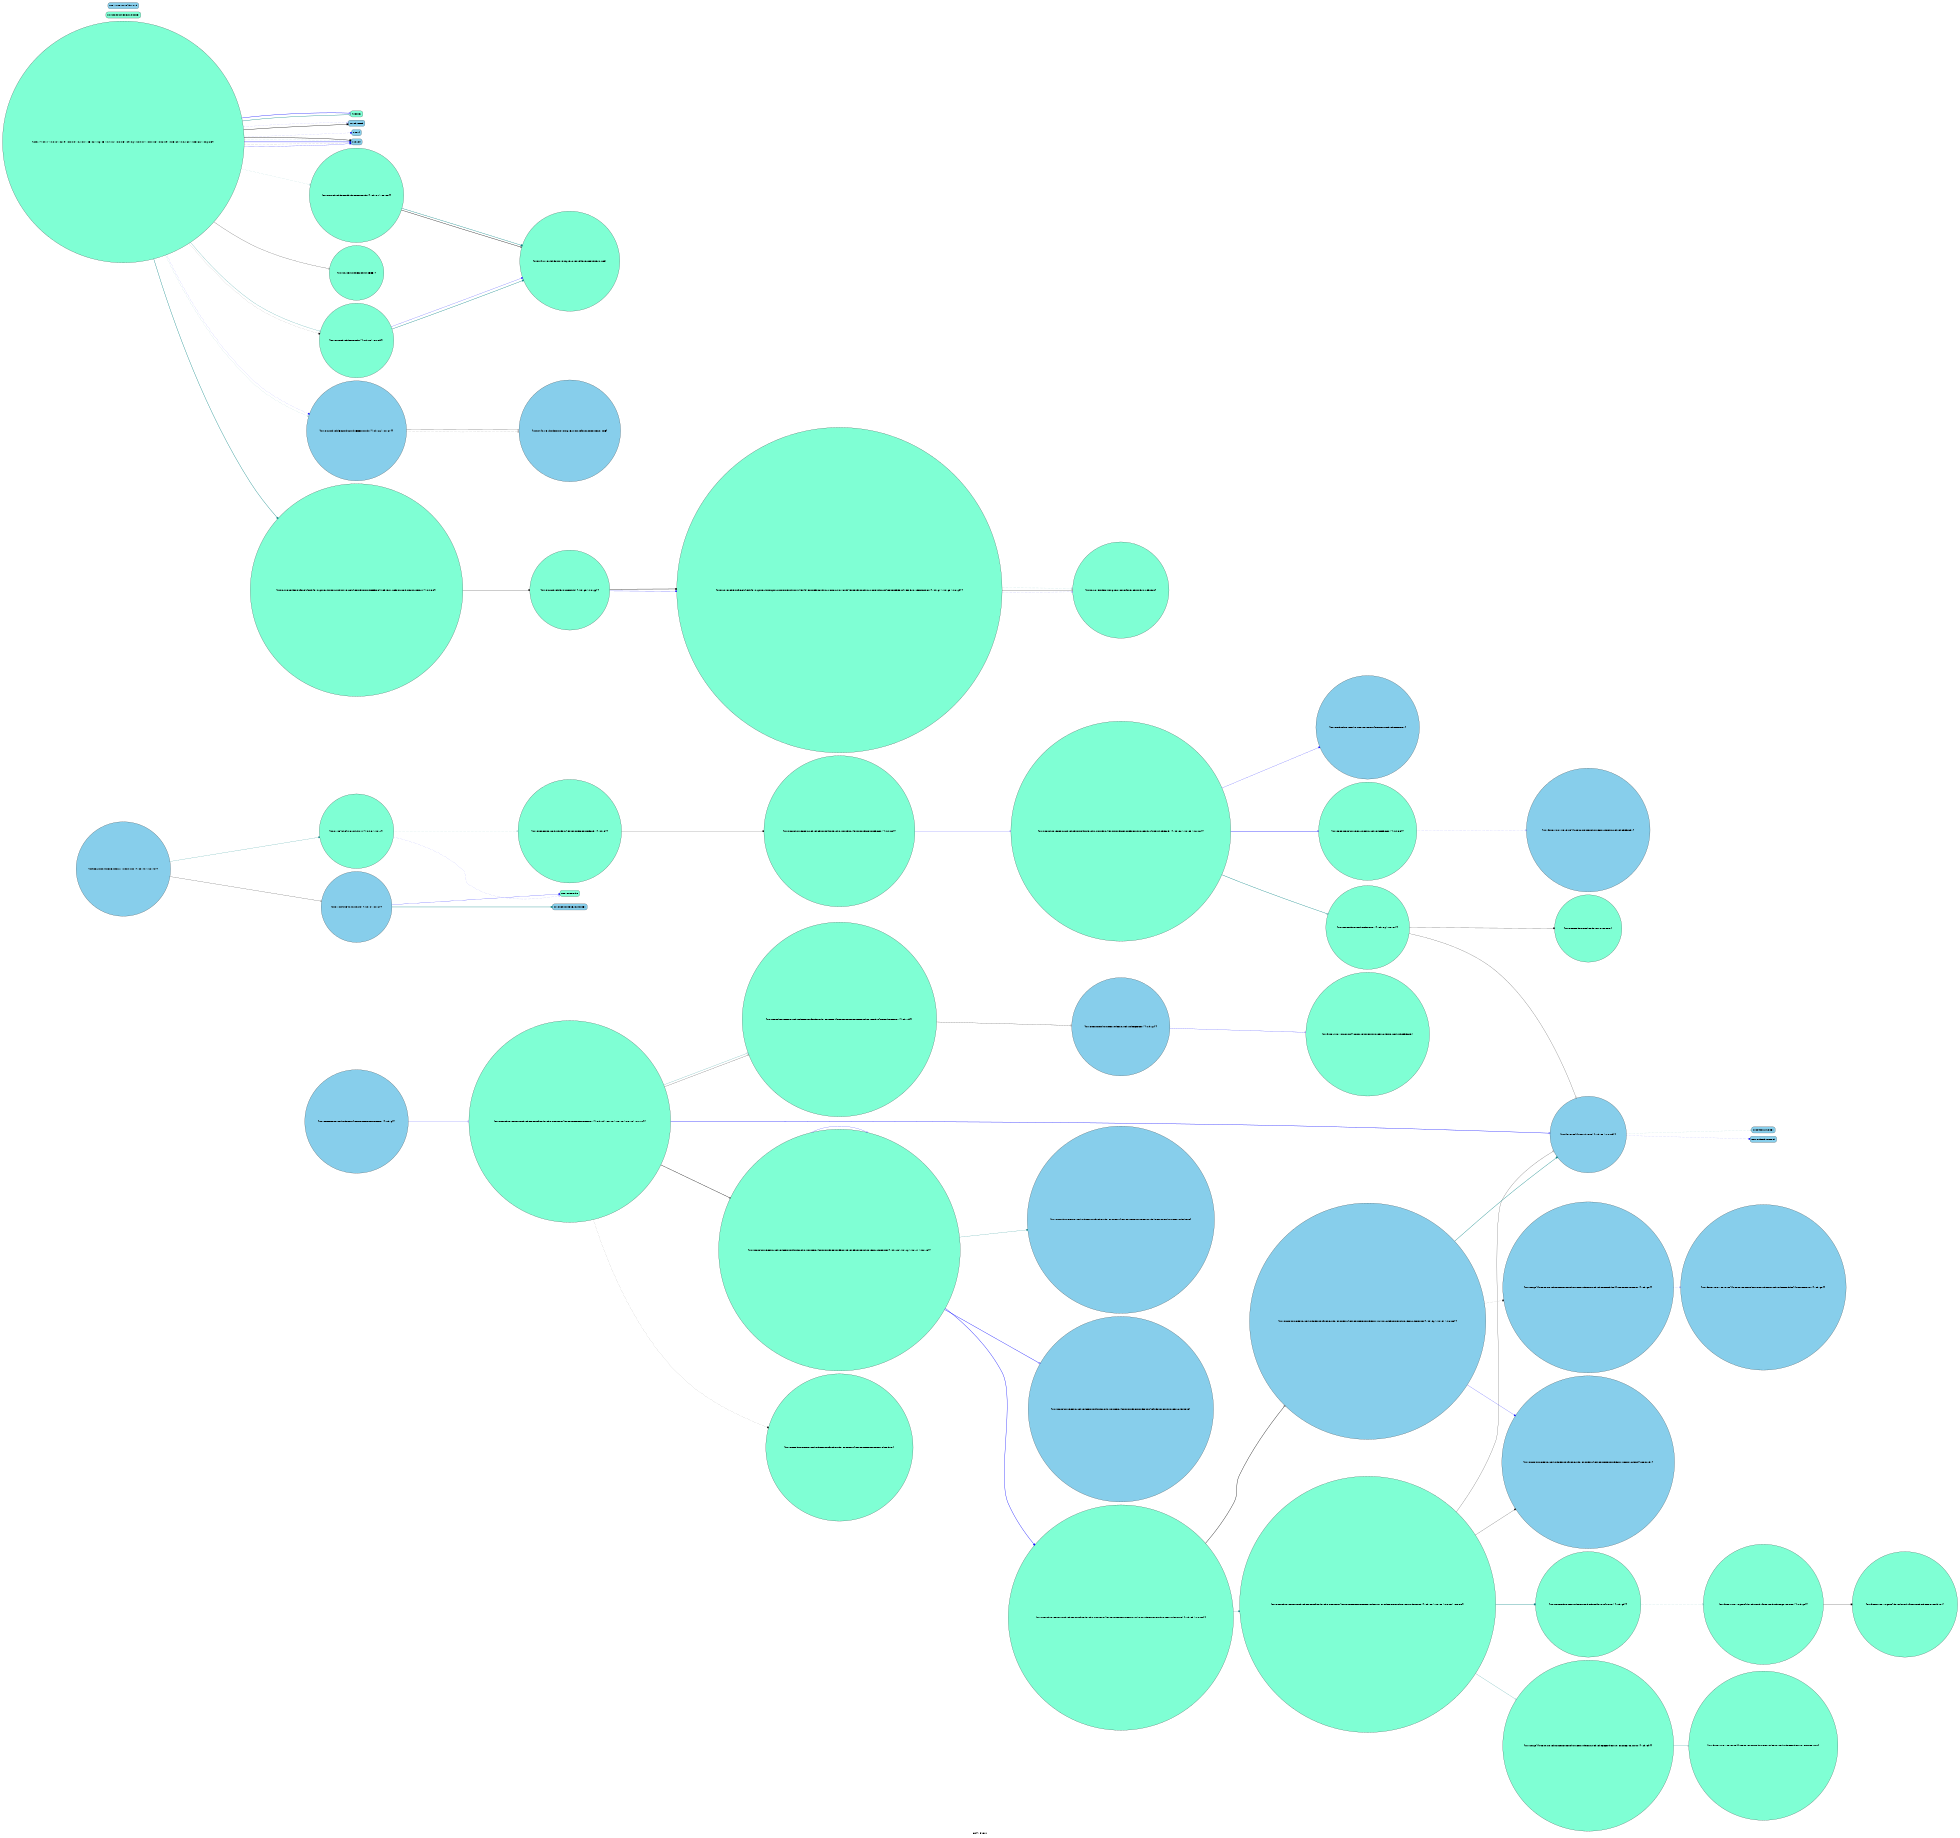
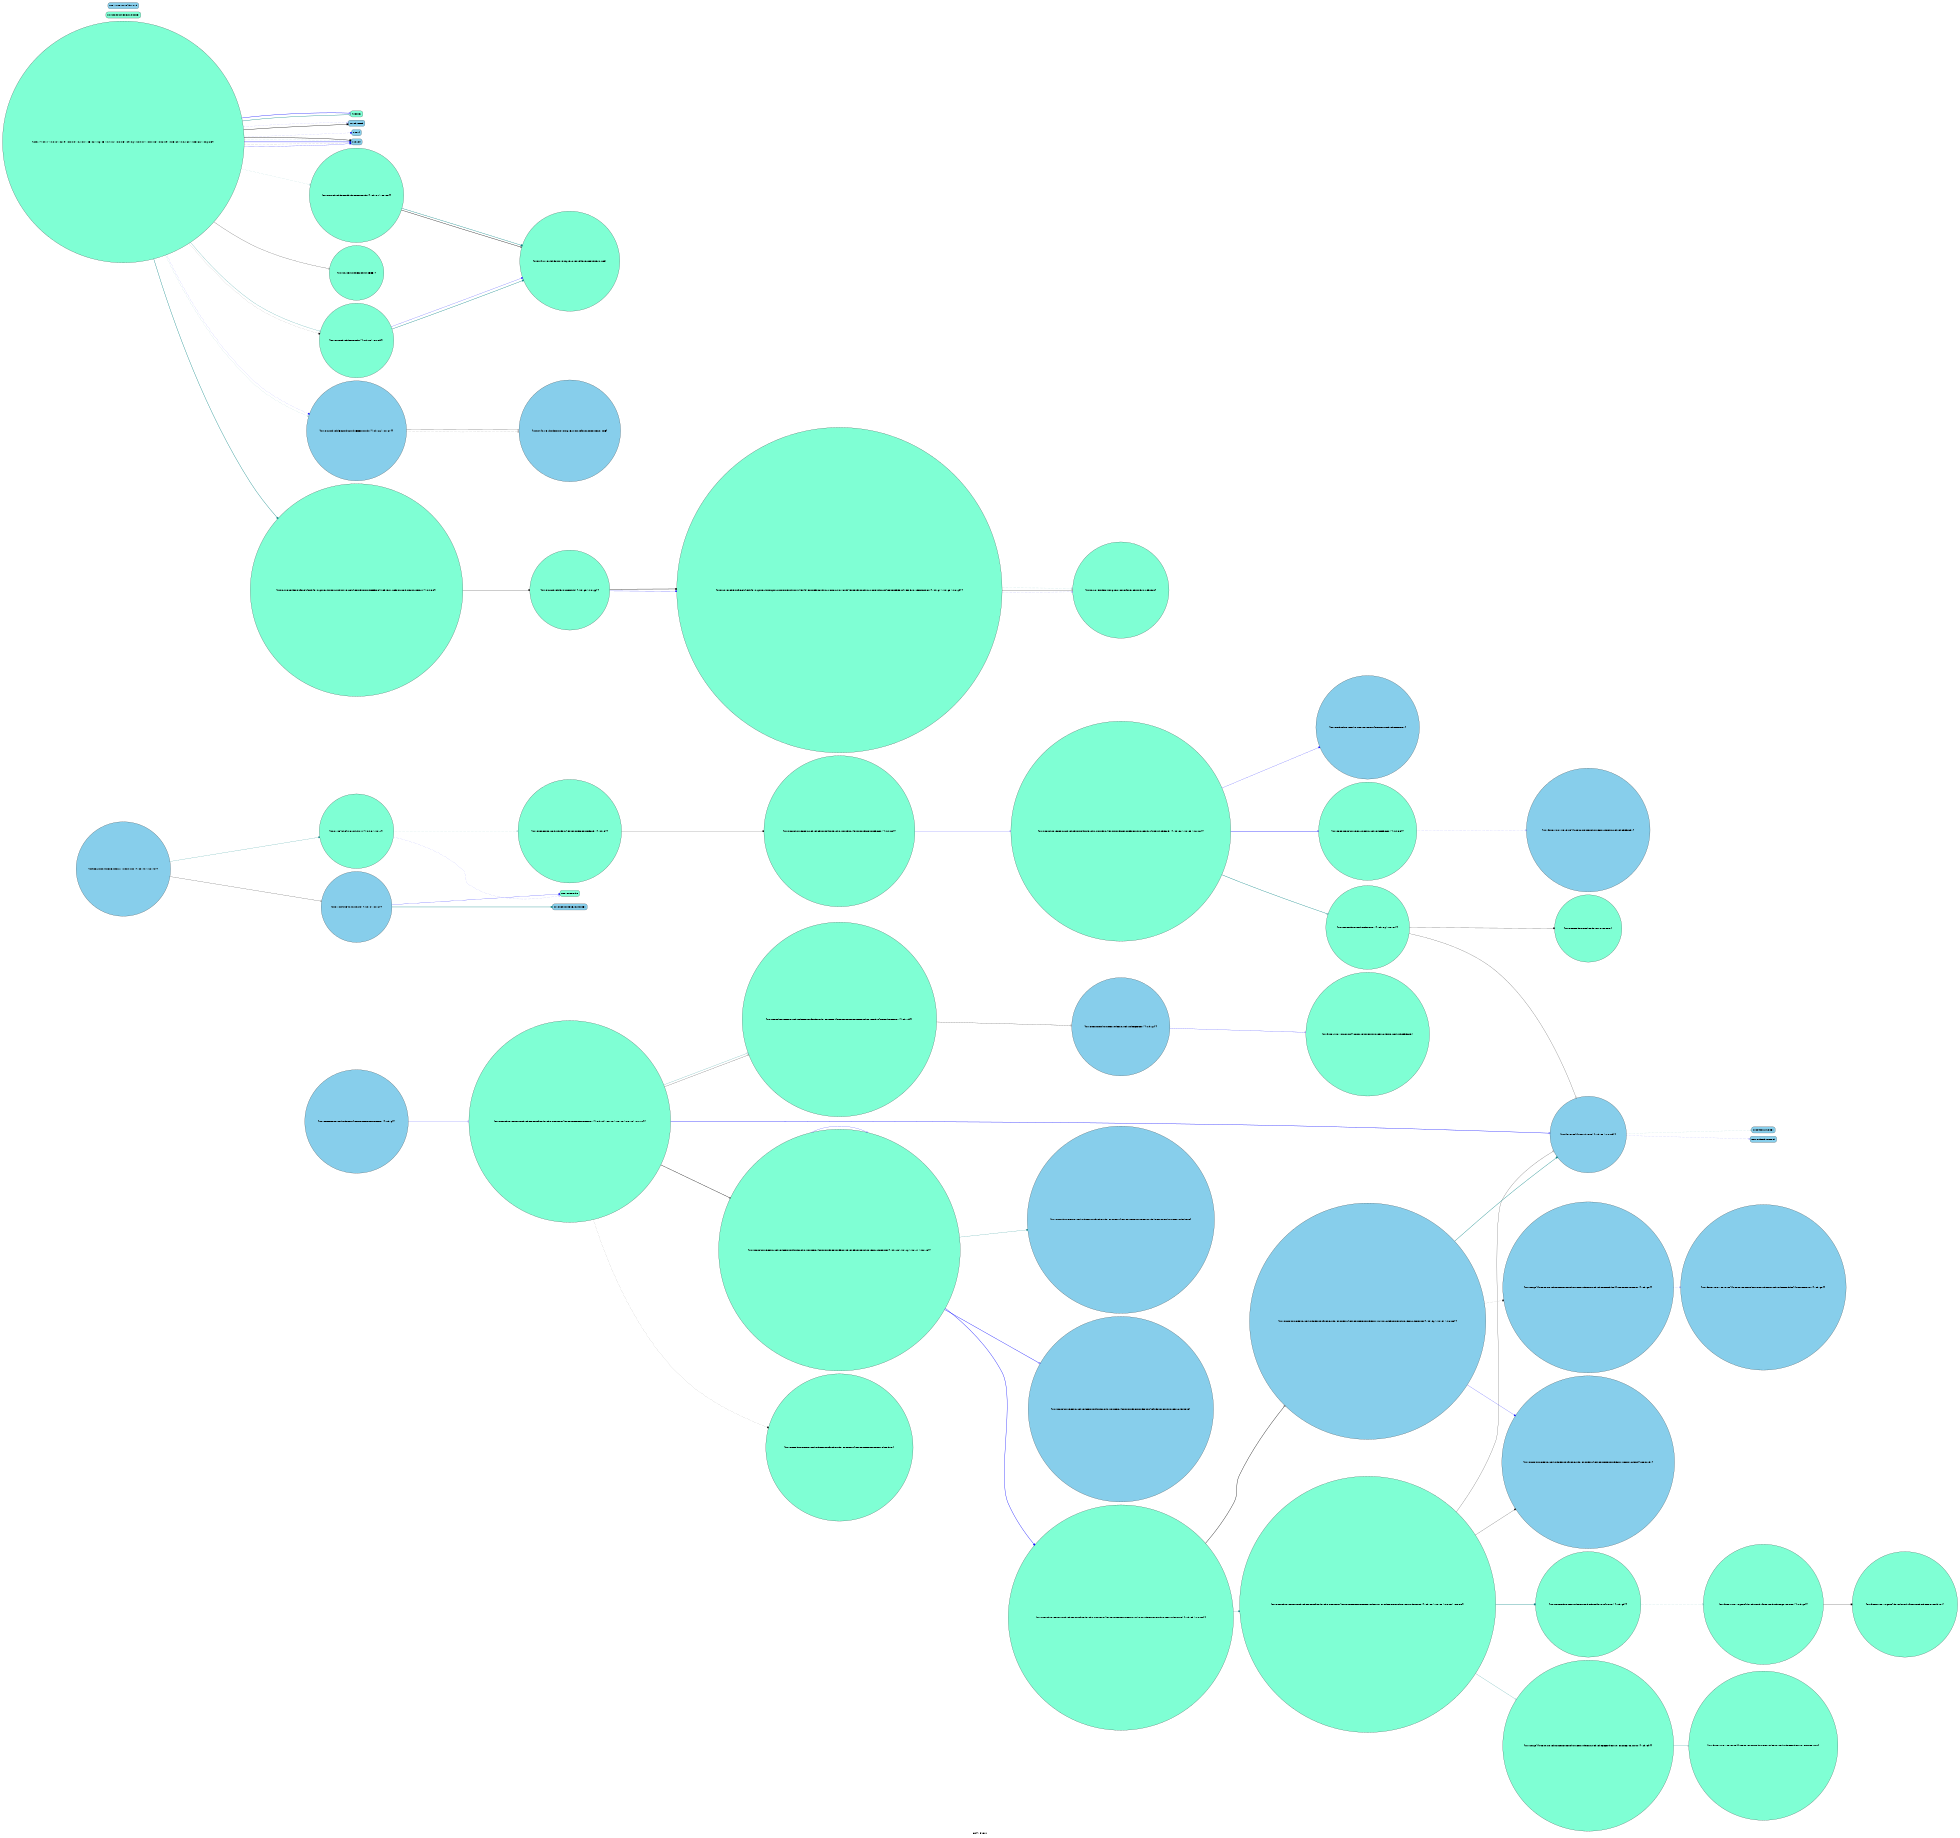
  digraph {
    fontname="DejaVu Sans Mono"
    label="Call Graph"
    rankdir=LR
    node [fillcolor=aquamarine fontname="DejaVu Sans Mono" shape=circle style=filled]
    edge [arrowhead=odot color=blue fontname="DejaVu Sans Mono" style=solid tailport=s0]
    n1 [fillcolor=skyblue label="{__cxx_global_var_init|{<s0>1|<s1>2}}"]
    n2 [fillcolor=skyblue label="{_ZNSt8ios_base4InitC1Ev}" shape=Mrecord]
    n3 [label="{__cxa_atexit}" shape=Mrecord]
    n4 [label="{main|{<s0>7|<s1>8|<s2>9|<s3>10|<s4>11|<s5>12|<s6>13|<s7>14|<s8>15|<s9>16|<s10>17|<s11>18|<s12>19|<s13>20|<s14>21|<s15>22|<s16>23}}"]
    n5 [label="{freopen}" shape=Mrecord]
    n6 [fillcolor=skyblue label="{_ZNSirsERi}" shape=Mrecord]
    n7 [fillcolor=skyblue label="{scanf}" shape=Mrecord]
    n8 [fillcolor=skyblue label="{printf}" shape=Mrecord]
    n9 [label="{_ZNSt4pairIiiEC2IiiLb1EEEOT_OT0_|{<s0>24|<s1>25}}"]
    n10 [label="{_ZNSt4pairIiiEC2IiiLb1EEEv}"]
    n11 [fillcolor=skyblue label="{_ZNSt4pairIiiEC2IRiS2_Lb1EEEOT_OT0_|{<s0>26|<s1>27}}"]
    n12 [label="{_ZNSt4pairIiiEaSEOS0_|{<s0>28|<s1>29}}"]
    n13 [label="{_ZSt4swapIiiENSt9enable_ifIXsr6__and_ISt14__is_swappableIT_ES1_IT0_EEE5valueEvE4typeERSt4pairIS2_S4_ESA_|{<s0>30}}"]
    n14 [label="{_ZSt7forwardIiEOT_RNSt16remove_referenceIS0_E4typeE}"]
    n15 [fillcolor=skyblue label="{_ZSt7forwardIRiEOT_RNSt16remove_referenceIS1_E4typeE}"]
    n16 [label="{_ZNSt4pairIiiE4swapERS0_|{<s0>65|<s1>66}}"]
    n17 [label="{_ZSt4swapIiENSt9enable_ifIXsr6__and_ISt6__not_ISt15__is_tuple_likeIT_EESt21is_move_constructibleIS3_ESt18is_move_assignableIS3_EEE5valueEvE4typeERS3_SC_|{<s0>67|<s1>68|<s2>69}}"]
    n18 [label="{_ZSt4moveIRiEONSt16remove_referenceIT_E4typeEOS2_}"]
    n19 [label="{_ZNSt15_Rb_tree_headerC2Ev|{<s0>36|<s1>37}}"]
    n20 [label="{_ZNSt15_Rb_tree_header8_M_resetEv}"]
    n21 [fillcolor=skyblue label="{__clang_call_terminate|{<s0>38|<s1>39}}"]
    n22 [fillcolor=skyblue label="{__cxa_begin_catch}" shape=Mrecord]
    n23 [fillcolor=skyblue label="{_ZSt9terminatev}" shape=Mrecord]
    n24 [label="{_ZNSt8_Rb_treeISt4pairIicES1_St9_IdentityIS1_ESt4lessIS1_ESaIS1_EED2Ev|{<s0>40|<s1>41|<s2>42|<s3>43|<s4>44}}"]
    n25 [label="{_ZNSt8_Rb_treeISt4pairIicES1_St9_IdentityIS1_ESt4lessIS1_ESaIS1_EE8_M_beginEv}"]
    n26 [label="{_ZNSt8_Rb_treeISt4pairIicES1_St9_IdentityIS1_ESt4lessIS1_ESaIS1_EE8_M_eraseEPSt13_Rb_tree_nodeIS1_E|{<s0>45|<s1>46|<s2>47|<s3>48}}"]
    n27 [label="{_ZNSt8_Rb_treeISt4pairIicES1_St9_IdentityIS1_ESt4lessIS1_ESaIS1_EE13_Rb_tree_implIS5_Lb1EED2Ev|{<s0>49}}"]
    n28 [fillcolor=skyblue label="{_ZNSt8_Rb_treeISt4pairIicES1_St9_IdentityIS1_ESt4lessIS1_ESaIS1_EE8_S_rightEPSt18_Rb_tree_node_base}"]
    n29 [fillcolor=skyblue label="{_ZNSt8_Rb_treeISt4pairIicES1_St9_IdentityIS1_ESt4lessIS1_ESaIS1_EE7_S_leftEPSt18_Rb_tree_node_base}"]
    n30 [label="{_ZNSt8_Rb_treeISt4pairIicES1_St9_IdentityIS1_ESt4lessIS1_ESaIS1_EE12_M_drop_nodeEPSt13_Rb_tree_nodeIS1_E|{<s0>50|<s1>51}}"]
    n31 [fillcolor=skyblue label="{_ZNSaISt13_Rb_tree_nodeISt4pairIicEEED2Ev|{<s0>64}}"]
    n32 [label="{_ZNSt8_Rb_treeISt4pairIicES1_St9_IdentityIS1_ESt4lessIS1_ESaIS1_EE15_M_destroy_nodeEPSt13_Rb_tree_nodeIS1_E|{<s0>52|<s1>53|<s2>54|<s3>55}}"]
    n33 [fillcolor=skyblue label="{_ZNSt8_Rb_treeISt4pairIicES1_St9_IdentityIS1_ESt4lessIS1_ESaIS1_EE11_M_put_nodeEPSt13_Rb_tree_nodeIS1_E|{<s0>56|<s1>57|<s2>58}}"]
    n34 [label="{_ZN9__gnu_cxx13new_allocatorISt13_Rb_tree_nodeISt4pairIicEEED2Ev}"]
    n35 [fillcolor=skyblue label="{_ZNSt8_Rb_treeISt4pairIicES1_St9_IdentityIS1_ESt4lessIS1_ESaIS1_EE21_M_get_Node_allocatorEv}"]
    n36 [label="{_ZNSt13_Rb_tree_nodeISt4pairIicEE9_M_valptrEv|{<s0>60}}"]
    n37 [label="{_ZNSt16allocator_traitsISaISt13_Rb_tree_nodeISt4pairIicEEEE7destroyIS2_EEvRS4_PT_|{<s0>59}}"]
    n38 [label="{_ZN9__gnu_cxx16__aligned_membufISt4pairIicEE6_M_ptrEv|{<s0>61}}"]
    n39 [label="{_ZN9__gnu_cxx13new_allocatorISt13_Rb_tree_nodeISt4pairIicEEE7destroyIS3_EEvPT_}"]
    n40 [label="{_ZN9__gnu_cxx16__aligned_membufISt4pairIicEE7_M_addrEv}"]
    n41 [label="{__cxx_global_var_init.1|{<s0>3|<s1>4}}"]
    n42 [label="{_ZNSt3setISt4pairIicESt4lessIS1_ESaIS1_EEC2Ev|{<s0>5}}"]
    n43 [label="{_ZNSt8_Rb_treeISt4pairIicES1_St9_IdentityIS1_ESt4lessIS1_ESaIS1_EEC2Ev|{<s0>31}}"]
    n44 [label="{_ZNSt8_Rb_treeISt4pairIicES1_St9_IdentityIS1_ESt4lessIS1_ESaIS1_EE13_Rb_tree_implIS5_Lb1EEC2Ev|{<s0>32|<s1>33|<s2>34}}"]
    n45 [label="{_ZNSaISt13_Rb_tree_nodeISt4pairIicEEEC2Ev|{<s0>35}}"]
    n46 [fillcolor=skyblue label="{_ZNSt20_Rb_tree_key_compareISt4lessISt4pairIicEEEC2Ev}"]
    n47 [fillcolor=skyblue label="{_ZN9__gnu_cxx13new_allocatorISt13_Rb_tree_nodeISt4pairIicEEEC2Ev}"]
    n48 [fillcolor=skyblue label="{_GLOBAL__sub_I_artberryx_0_0.cpp|{<s0>70|<s1>71}}"]
    n49 [fillcolor=skyblue label="{_ZNSt16allocator_traitsISaISt13_Rb_tree_nodeISt4pairIicEEEE10deallocateERS4_PS3_m|{<s0>62}}"]
    n50 [fillcolor=skyblue label="{_ZN9__gnu_cxx13new_allocatorISt13_Rb_tree_nodeISt4pairIicEEE10deallocateEPS4_m|{<s0>63}}"]
    n51 [label="{_ZNSt8ios_base4InitD1Ev}" shape=Mrecord]
    n52 [fillcolor=skyblue label="{_ZNSt3setISt4pairIicESt4lessIS1_ESaIS1_EED2Ev|{<s0>6}}"]
    n53 [fillcolor=skyblue label="{__gxx_personality_v0}" shape=Mrecord]
    n1 -> n2 [arrowhead=box color=teal style=bold]
    n1 -> n3 [arrowhead=box tailport=s1]
    n4 -> n5 [color=teal style=bold]
    n4 -> n5 [style=bold tailport=s1]
    n4 -> n6 [arrowhead=box color=black style=bold tailport=s2]
    n4 -> n6 [style=dotted tailport=s3]
    n4 -> n7 [arrowhead=box style=dotted tailport=s4]
    n4 -> n8 [arrowhead=box tailport=s5]
    n4 -> n8 [color=black style=dotted tailport=s6]
    n4 -> n8 [arrowhead=box style=bold tailport=s14]
    n4 -> n8 [color=teal style=dotted tailport=s15]
    n4 -> n8 [arrowhead=box color=black style=bold tailport=s16]
    n4 -> n9 [color=teal style=dotted tailport=s7]
    n4 -> n10 [color=black tailport=s8]
    n4 -> n11 [color=teal style=dotted tailport=s9]
    n4 -> n11 [arrowhead=box style=dotted tailport=s11]
    n4 -> n12 [arrowhead=box color=black style=dotted tailport=s10]
    n4 -> n12 [color=teal tailport=s12]
    n4 -> n13 [arrowhead=box color=teal style=bold tailport=s13]
    n9 -> n14 [color=black style=bold]
    n9 -> n14 [arrowhead=box color=teal style=bold tailport=s1]
    n11 -> n15 [color=black style=dotted]
    n11 -> n15 [color=black tailport=s1]
    n12 -> n14 [arrowhead=box color=teal style=bold]
    n12 -> n14 [arrowhead=box tailport=s1]
    n13 -> n16 [arrowhead=box color=black]
    n16 -> n17 [arrowhead=box]
    n16 -> n17 [arrowhead=box color=black style=bold tailport=s1]
    n17 -> n18 [style=dotted]
    n17 -> n18 [color=black tailport=s1]
    n17 -> n18 [color=teal style=dotted tailport=s2]
    n19 -> n20 [arrowhead=box color=black]
    n19 -> n21 [color=black tailport=s1]
-   n21 -> n22 [arrowhead=box style=dotted]
+   n21 -> n22 [style=dotted]
    n21 -> n23 [color=teal style=dotted tailport=s1]
    n24 -> n21 [style=bold tailport=s4]
    n24 -> n25 [arrowhead=box color=black style=dotted]
    n24 -> n26 [color=black style=bold tailport=s1]
    n24 -> n27 [color=black tailport=s2]
    n24 -> n27 [color=teal tailport=s3]
    n26 -> n26 [tailport=s1]
    n26 -> n28 [arrowhead=box color=teal]
    n26 -> n29 [style=bold tailport=s2]
    n26 -> n30 [arrowhead=box style=bold tailport=s3]
    n27 -> n31 [color=black]
    n30 -> n32 [arrowhead=box color=teal]
    n30 -> n33 [color=black style=bold tailport=s1]
    n31 -> n34
    n32 -> n21 [color=black tailport=s3]
    n32 -> n35 [arrowhead=box color=black]
    n32 -> n36 [arrowhead=box color=teal style=bold tailport=s1]
    n32 -> n37 [color=teal tailport=s2]
    n33 -> n21 [arrowhead=box color=teal style=bold tailport=s2]
    n33 -> n35 [arrowhead=box]
    n33 -> n49 [arrowhead=box color=black style=dotted tailport=s1]
    n36 -> n38 [color=teal style=dotted]
    n37 -> n39 [color=teal]
    n38 -> n40 [arrowhead=box color=black]
    n41 -> n3 [style=dotted tailport=s1]
    n41 -> n42 [color=teal style=dotted]
    n42 -> n43 [arrowhead=box color=black]
    n43 -> n44
    n44 -> n19 [color=teal style=bold tailport=s2]
    n44 -> n45 [style=bold]
    n44 -> n46 [arrowhead=box tailport=s1]
    n45 -> n47 [style=dotted]
    n48 -> n1 [color=black]
    n48 -> n41 [arrowhead=box color=teal tailport=s1]
    n49 -> n50 [style=dotted]
    n52 -> n24
  }
